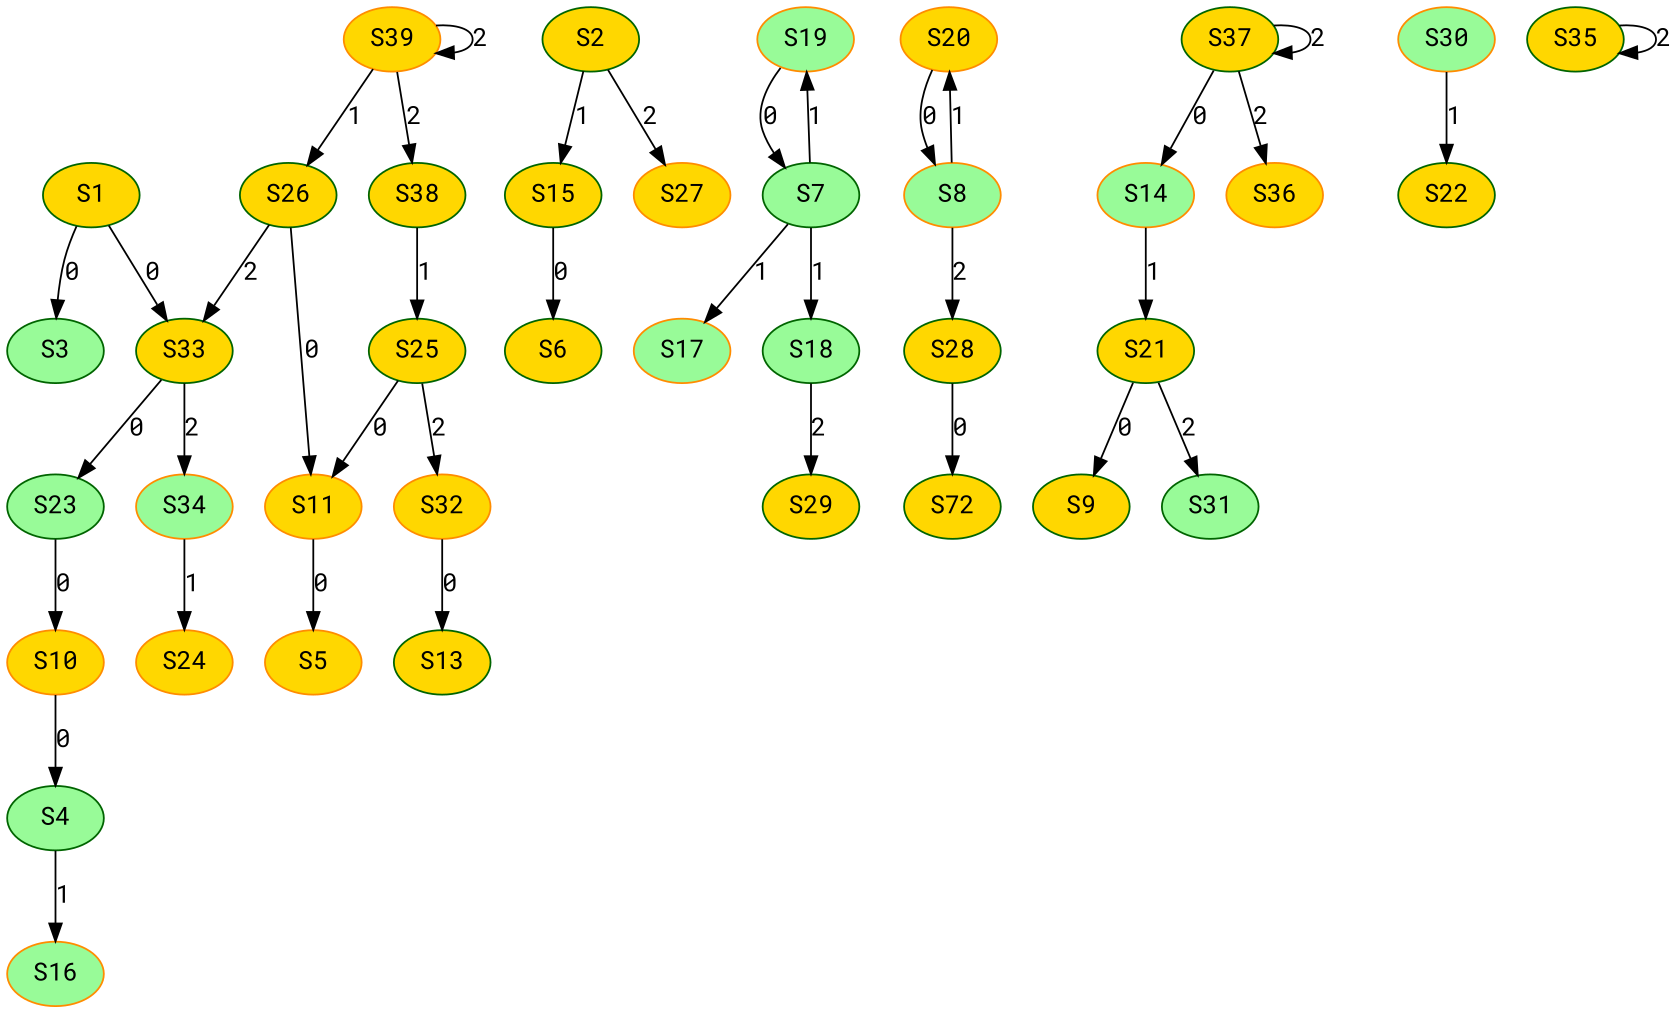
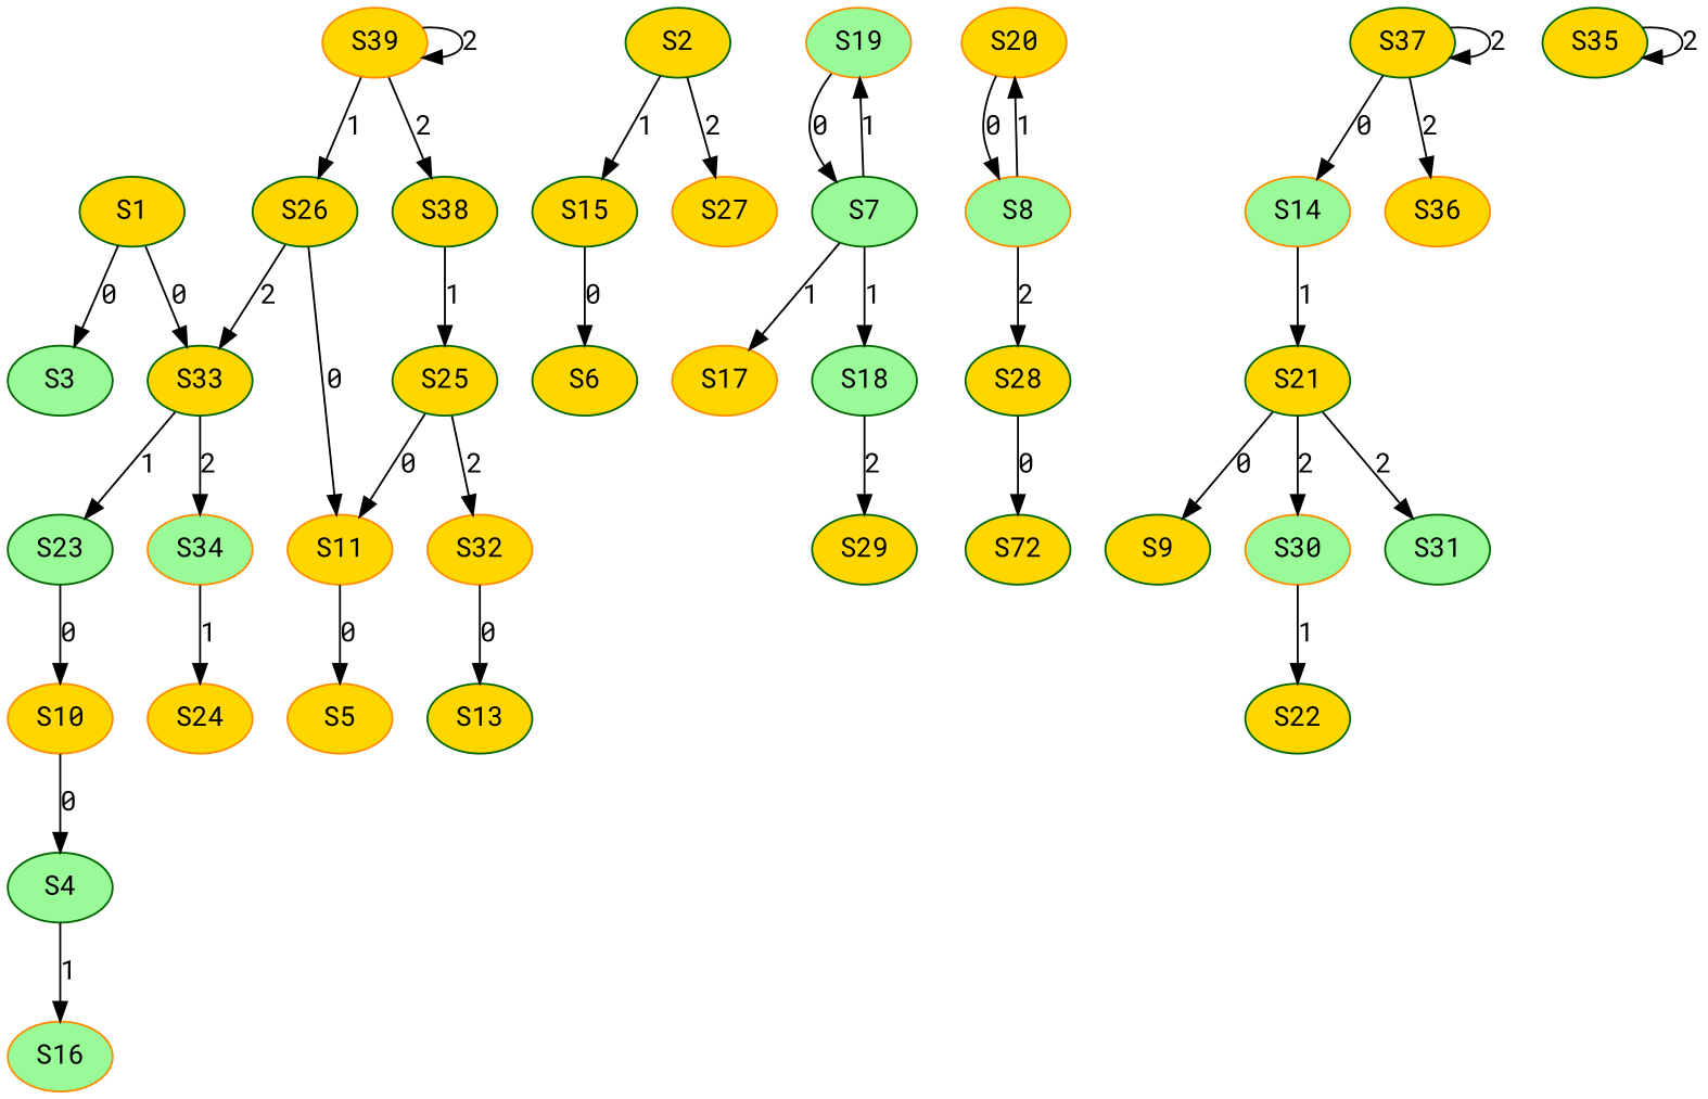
  strict digraph {
    fontname="Roboto Mono"
    node [color=darkgreen fillcolor=gold fontname="Roboto Mono" style=filled]
    edge [fontname="Roboto Mono"]
    S3 [fillcolor=palegreen]
    S1
    S33
    S2
    S15
    S27 [color=darkorange]
    S6
    S10 [color=darkorange]
    S4 [fillcolor=palegreen]
    S16 [color=darkorange fillcolor=palegreen]
    S11 [color=darkorange]
    S5 [color=darkorange]
    S19 [color=darkorange fillcolor=palegreen]
    S7 [fillcolor=palegreen]
-   S17 [color=darkorange fillcolor=palegreen]
+   S17 [color=darkorange]
    S18 [fillcolor=palegreen]
    S29
    S20 [color=darkorange]
    S8 [color=darkorange fillcolor=palegreen]
    S28
    n21 [label=S72]
    S21
    S9
    S30 [color=darkorange fillcolor=palegreen]
    S31 [fillcolor=palegreen]
    S22
    S23 [fillcolor=palegreen]
    S26
    S34 [color=darkorange fillcolor=palegreen]
    S32 [color=darkorange]
    S13
    S37
    S14 [color=darkorange fillcolor=palegreen]
    S36 [color=darkorange]
    S24 [color=darkorange]
    S38
    S25
    S39 [color=darkorange]
    S35
    S1 -> S3 [label=0]
    S1 -> S33 [label=0]
-   S33 -> S23 [label=0]
+   S33 -> S23 [label=1]
    S33 -> S34 [label=2]
    S2 -> S15 [label=1]
    S2 -> S27 [label=2]
    S15 -> S6 [label=0]
    S10 -> S4 [label=0]
    S4 -> S16 [label=1]
    S11 -> S5 [label=0]
    S19 -> S7 [label=0]
    S7 -> S19 [label=1]
    S7 -> S17 [label=1]
    S7 -> S18 [label=1]
    S18 -> S29 [label=2]
    S20 -> S8 [label=0]
    S8 -> S20 [label=1]
    S8 -> S28 [label=2]
    S28 -> n21 [label=0]
    S21 -> S9 [label=0]
+   S21 -> S30 [label=2]
    S21 -> S31 [label=2]
    S30 -> S22 [label=1]
    S23 -> S10 [label=0]
    S26 -> S33 [label=2]
    S26 -> S11 [label=0]
    S34 -> S24 [label=1]
    S32 -> S13 [label=0]
    S37 -> S37 [label=2]
    S37 -> S14 [label=0]
    S37 -> S36 [label=2]
    S14 -> S21 [label=1]
    S38 -> S25 [label=1]
    S25 -> S11 [label=0]
    S25 -> S32 [label=2]
    S39 -> S26 [label=1]
    S39 -> S38 [label=2]
    S39 -> S39 [label=2]
    S35 -> S35 [label=2]
  }
